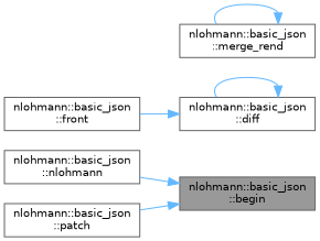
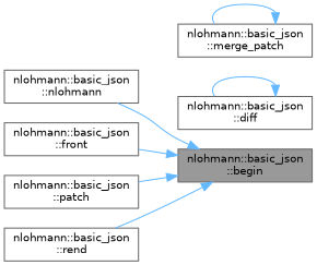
  digraph {
    rankdir=RL
    node [color=grey40 fillcolor=white fontname=Helvetica fontsize=10 shape=box style=filled]
    edge [color=steelblue1 dir=back fontname=Helvetica fontsize=10 labelfontname=Helvetica labelfontsize=10 style=solid]
    n1 [color=gray40 fillcolor=grey60 fontcolor=black height=0.2 label="nlohmann::basic_json\l::begin" width=0.4]
    n2 [height=0.2 label="nlohmann::basic_json\l::nlohmann" width=0.4]
    n3 [height=0.2 label="nlohmann::basic_json\l::front" width=0.4]
    n4 [height=0.2 label="nlohmann::basic_json\l::patch" width=0.4]
+   n5 [height=0.2 label="nlohmann::basic_json\l::rend" width=0.4]
    n6 [height=0.2 label="nlohmann::basic_json\l::diff" width=0.4]
-   n7 [height=0.2 label="nlohmann::basic_json\l::merge_rend" width=0.4]
+   n7 [height=0.2 label="nlohmann::basic_json\l::merge_patch" width=0.4]
    n1 -> n2
-   n6 -> n3
+   n1 -> n3
    n1 -> n4
+   n1 -> n5
    n6 -> n6
    n7 -> n7
  }
